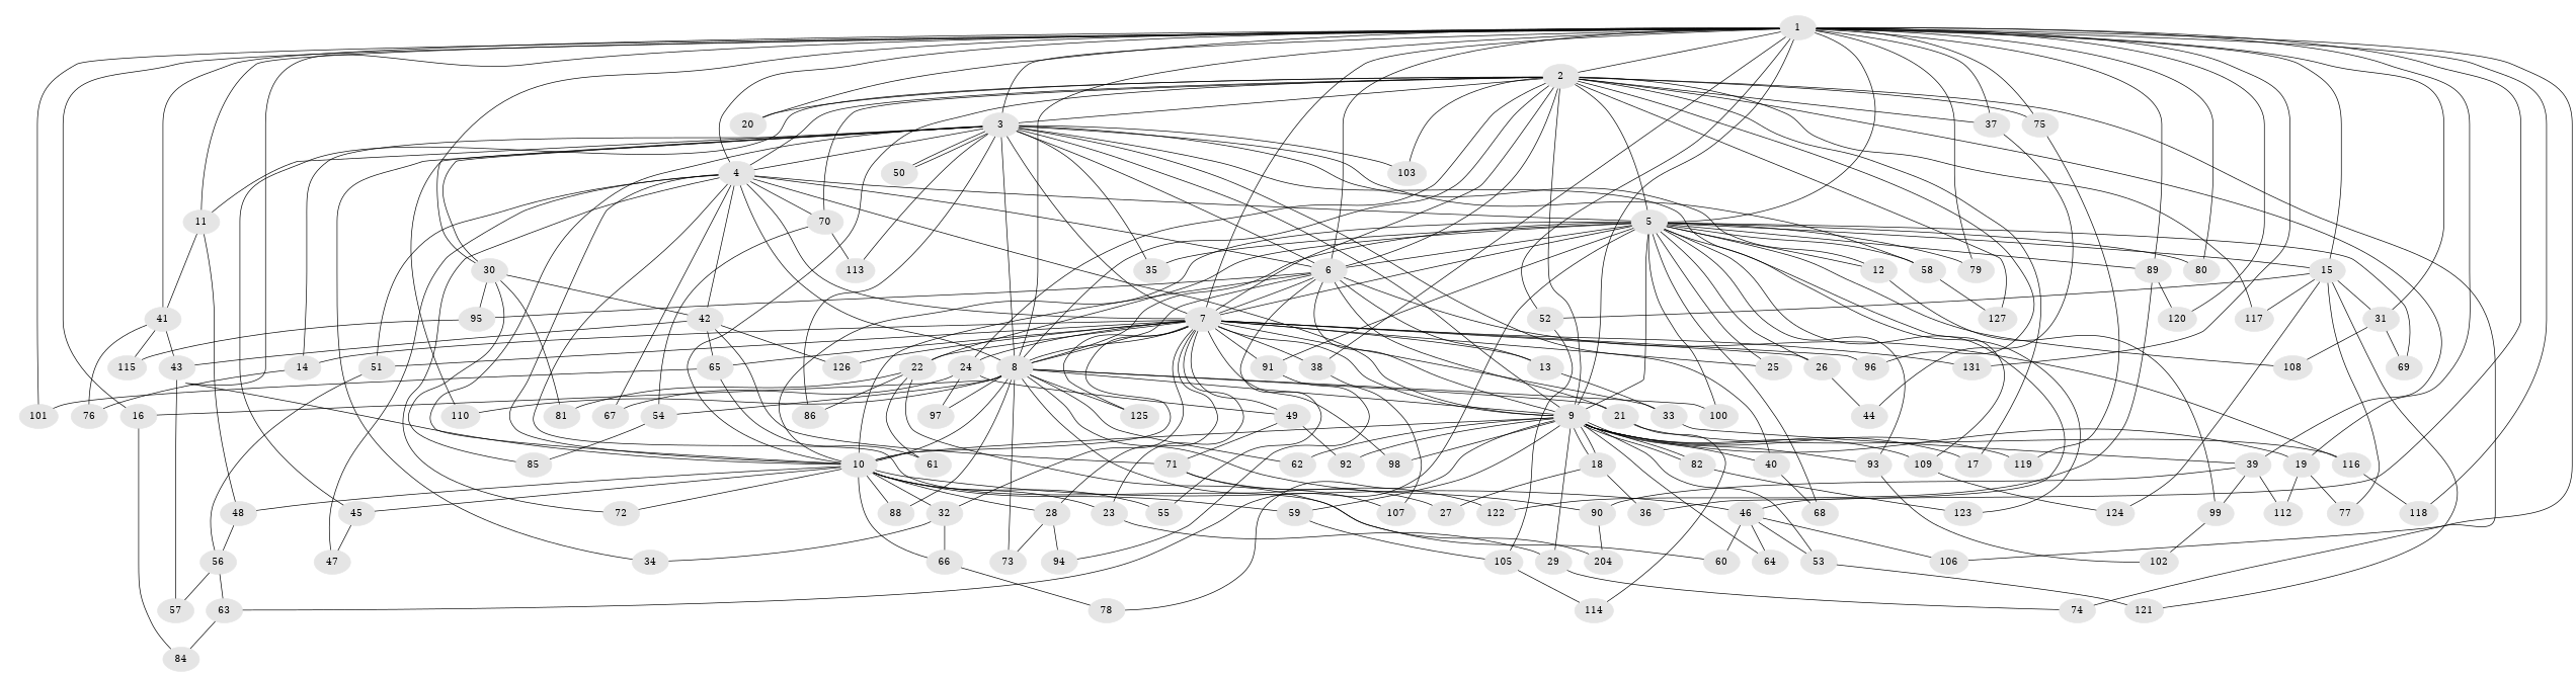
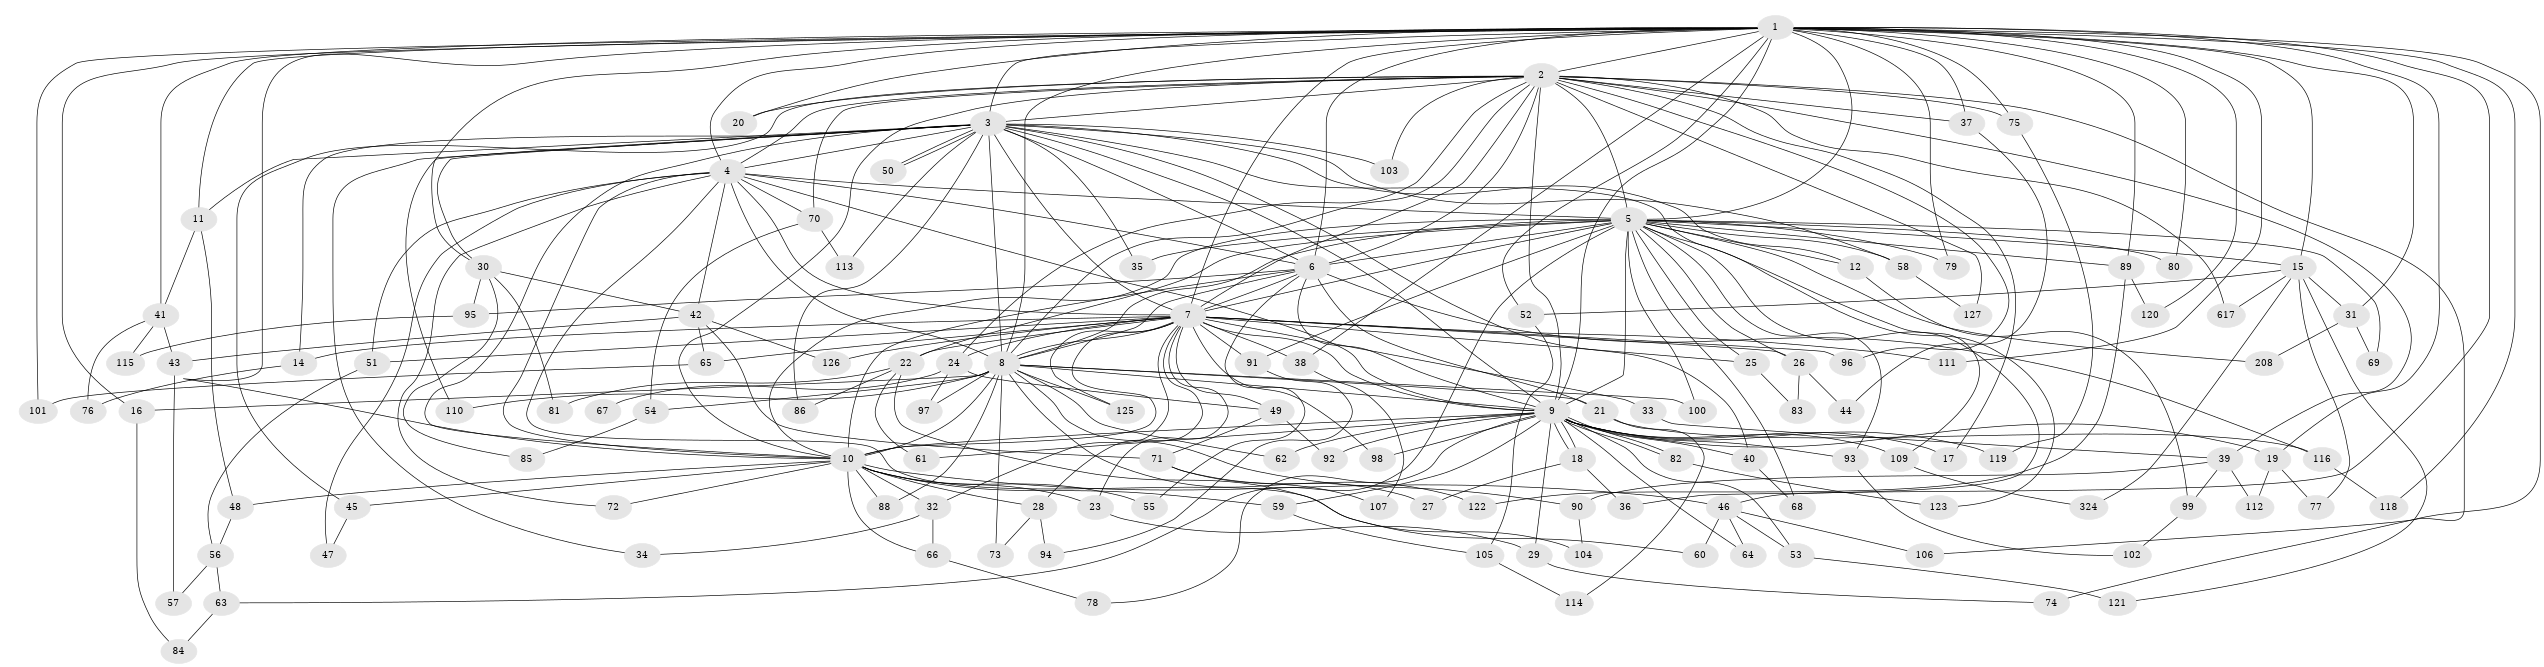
  graph {
    node [color=gray90 style=filled]
    1
    2
    3
    4
    5
    6
    7
    8
    9
    10
    11
    15
    16
    19
    20
    30
    31
    37
    38
    41
    46
    52
    75
    79
    80
    89
    101
    106
-   111 [label=131]
+   111
    118
    120
    17
    24
    39
    45
    70
    74
    96
    103
-   117
+   117 [label=617]
    127
    12
    14
    34
    35
    40
    50
    58
    86
    109
    110
    113
    42
    47
    51
    60
    67
    72
    22
    25
    26
    36
    63
    68
    69
    91
    93
    100
-   108
+   108 [label=208]
    123
-   13
    21
    55
    95
    116
    23
    28
    32
    33
    49
    65
    98
    125
    126
    54
    27
    62
    73
    88
    90
    97
    18
    29
    53
    59
    61
    64
    78
    82
    92
    119
    48
    66
    77
    121
-   124
+   124 [label=324]
    84
    112
    81
    85
    44
    107
    76
    43
    115
    105
    122
    99
    71
    56
-   104 [label=204]
+   104
+   83
    94
    102
    114
    57
    1 -- 2
    1 -- 3
    1 -- 4
    1 -- 5
    1 -- 6
    1 -- 7
    1 -- 8
    1 -- 9
    1 -- 10
    1 -- 11
    1 -- 15
    1 -- 16
    1 -- 19
    1 -- 20
    1 -- 30
    1 -- 31
    1 -- 37
    1 -- 38
    1 -- 41
    1 -- 46
    1 -- 52
    1 -- 75
    1 -- 79
    1 -- 80
    1 -- 89
    1 -- 101
    1 -- 106
    1 -- 111
    1 -- 118
    1 -- 120
    2 -- 3
    2 -- 4
    2 -- 5
    2 -- 6
    2 -- 7
    2 -- 8
    2 -- 9
    2 -- 10
    2 -- 20
    2 -- 37
    2 -- 75
    2 -- 17
    2 -- 24
    2 -- 39
    2 -- 45
    2 -- 70
    2 -- 74
    2 -- 96
    2 -- 103
    2 -- 117
    2 -- 127
    3 -- 4
    3 -- 6
    3 -- 7
    3 -- 8
    3 -- 9
    3 -- 10
    3 -- 11
    3 -- 30
    3 -- 103
    3 -- 12
    3 -- 14
    3 -- 34
    3 -- 35
    3 -- 40
    3 -- 50
    3 -- 50
    3 -- 58
    3 -- 86
    3 -- 109
    3 -- 110
    3 -- 113
    4 -- 5
    4 -- 6
    4 -- 7
    4 -- 8
    4 -- 9
    4 -- 10
    4 -- 70
    4 -- 42
    4 -- 47
    4 -- 51
    4 -- 60
-   4 -- 67
    4 -- 72
    5 -- 6
    5 -- 7
    5 -- 8
    5 -- 9
    5 -- 10
    5 -- 15
    5 -- 79
    5 -- 80
    5 -- 89
    5 -- 12
    5 -- 35
    5 -- 58
    5 -- 22
    5 -- 25
    5 -- 26
    5 -- 36
    5 -- 63
    5 -- 68
    5 -- 69
    5 -- 91
    5 -- 93
    5 -- 100
    5 -- 108
    5 -- 123
    6 -- 7
    6 -- 8
    6 -- 9
    6 -- 10
-   6 -- 13
    6 -- 21
    6 -- 55
    6 -- 95
    6 -- 116
    7 -- 8
    7 -- 9
    7 -- 10
    7 -- 38
    7 -- 111
    7 -- 24
    7 -- 96
    7 -- 14
    7 -- 51
    7 -- 22
    7 -- 25
    7 -- 26
    7 -- 91
-   7 -- 13
    7 -- 23
    7 -- 28
    7 -- 32
    7 -- 33
    7 -- 49
    7 -- 65
    7 -- 98
    7 -- 125
    7 -- 126
    8 -- 9
    8 -- 10
    8 -- 16
    8 -- 110
    8 -- 100
    8 -- 21
    8 -- 125
    8 -- 54
    8 -- 27
    8 -- 62
    8 -- 73
    8 -- 88
    8 -- 90
    8 -- 97
    9 -- 10
    9 -- 19
    9 -- 17
    9 -- 40
    9 -- 109
    9 -- 93
    9 -- 98
    9 -- 62
    9 -- 18
    9 -- 18
    9 -- 29
    9 -- 53
    9 -- 59
-   65 -- 61
+   9 -- 61
    9 -- 64
    9 -- 78
    9 -- 82
    9 -- 82
    9 -- 92
    9 -- 119
    10 -- 46
    10 -- 45
    10 -- 72
    10 -- 55
    10 -- 23
    10 -- 28
    10 -- 32
    10 -- 88
    10 -- 59
    10 -- 48
    10 -- 66
    11 -- 41
    11 -- 48
    15 -- 31
    15 -- 52
    15 -- 117
    15 -- 77
    15 -- 121
    15 -- 124
    16 -- 84
    19 -- 77
    19 -- 112
    30 -- 42
    30 -- 95
    30 -- 81
    30 -- 85
    31 -- 69
    31 -- 108
    37 -- 44
    38 -- 107
    41 -- 76
    41 -- 43
    41 -- 115
    46 -- 106
    46 -- 60
    46 -- 53
    46 -- 64
    52 -- 105
    75 -- 119
    89 -- 120
    89 -- 122
    24 -- 67
    24 -- 49
    24 -- 97
    39 -- 90
    39 -- 112
    39 -- 99
    45 -- 47
    70 -- 113
    70 -- 54
    12 -- 99
    14 -- 76
    40 -- 68
    58 -- 127
    109 -- 124
    42 -- 65
    42 -- 126
    42 -- 43
    42 -- 71
    51 -- 56
    22 -- 86
    22 -- 61
    22 -- 81
    22 -- 104
+   25 -- 83
    26 -- 44
+   26 -- 83
    63 -- 84
    91 -- 94
    93 -- 102
-   13 -- 33
    21 -- 116
    21 -- 114
    95 -- 115
    116 -- 118
    23 -- 29
    28 -- 73
    28 -- 94
    32 -- 34
    32 -- 66
    33 -- 39
    49 -- 92
    49 -- 71
    65 -- 101
    54 -- 85
    90 -- 104
    18 -- 36
    18 -- 27
    29 -- 74
    53 -- 121
    59 -- 105
    82 -- 123
    48 -- 56
    66 -- 78
    43 -- 57
    105 -- 114
    99 -- 102
    71 -- 107
    71 -- 122
    56 -- 63
    56 -- 57
  }
